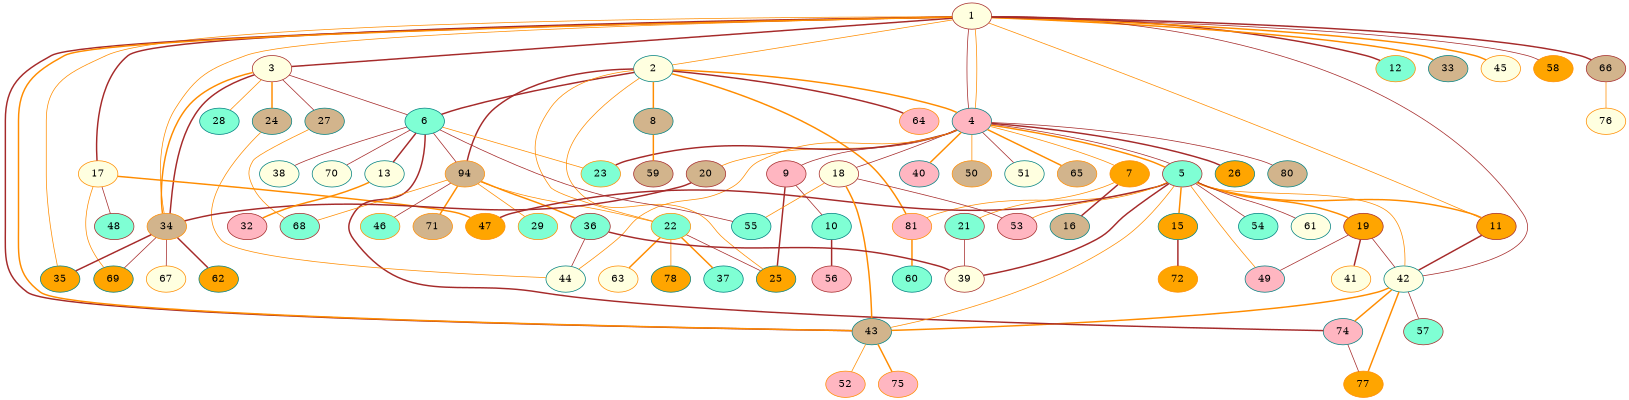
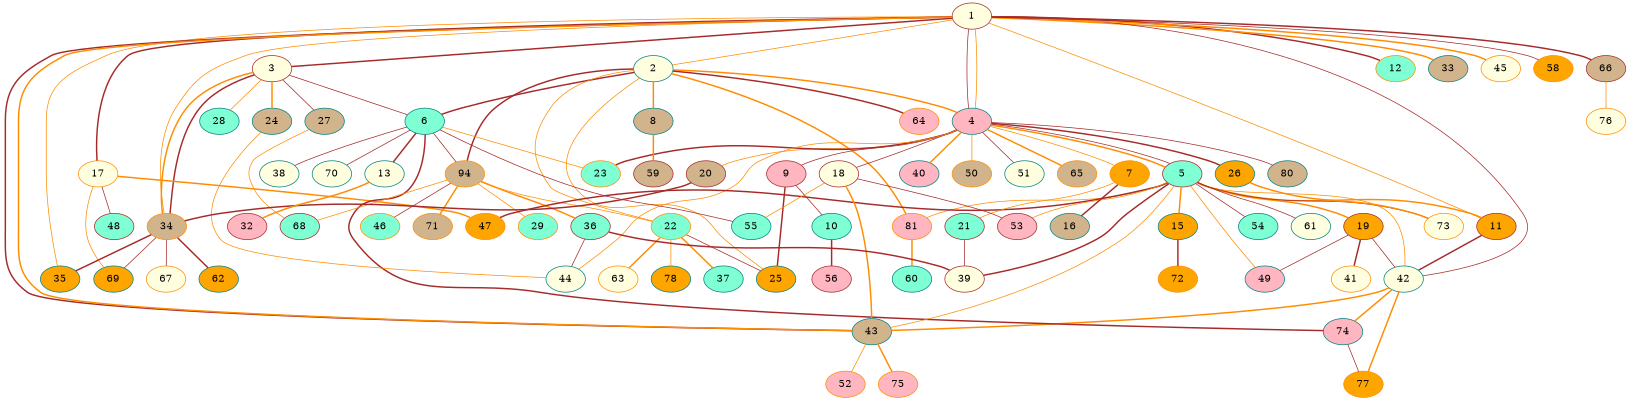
  graph {
    node [color=teal fillcolor=lightyellow style=filled]
    edge [color=darkorange style=solid]
    1 [color=brown]
    2
    3 [color=brown]
    4 [fillcolor=lightpink]
    11 [color=brown fillcolor=orange]
    12 [color=darkorange fillcolor=aquamarine]
    17 [color=darkorange]
    33 [fillcolor=tan]
    34 [color=darkorange fillcolor=tan]
    35 [fillcolor=orange]
    42
    43 [fillcolor=tan]
    45 [color=darkorange]
    58 [color=darkorange fillcolor=orange]
    66 [color=brown fillcolor=tan]
    6 [fillcolor=aquamarine]
    8 [fillcolor=tan]
    n18 [color=darkorange fillcolor=tan label=94]
    22 [color=darkorange fillcolor=aquamarine]
    25 [fillcolor=orange]
    n21 [color=darkorange fillcolor=lightpink label=81]
    64 [color=darkorange fillcolor=lightpink]
    24 [fillcolor=tan]
    27 [fillcolor=tan]
    28 [fillcolor=aquamarine]
    5 [color=brown fillcolor=aquamarine]
    7 [color=darkorange fillcolor=orange]
    9 [color=brown fillcolor=lightpink]
    18 [color=brown]
    20 [color=brown fillcolor=tan]
    23 [color=darkorange fillcolor=aquamarine]
    26 [fillcolor=orange]
    n33 [fillcolor=tan label=80]
    40 [fillcolor=lightpink]
    44
    50 [color=darkorange fillcolor=tan]
    51
    65 [color=darkorange fillcolor=tan]
    47 [color=darkorange fillcolor=orange]
    48 [color=brown fillcolor=aquamarine]
    69 [fillcolor=orange]
    62 [fillcolor=orange]
    67 [color=darkorange]
    74 [fillcolor=lightpink]
-   57 [color=brown fillcolor=aquamarine]
    77 [color=darkorange fillcolor=orange]
    52 [color=darkorange fillcolor=lightpink]
    75 [color=darkorange fillcolor=lightpink]
    76 [color=darkorange]
    13
    38
    55 [fillcolor=aquamarine]
    70
    59 [color=brown fillcolor=tan]
    29 [color=darkorange fillcolor=aquamarine]
    36 [color=brown fillcolor=aquamarine]
    46 [color=darkorange fillcolor=aquamarine]
    68 [color=brown fillcolor=aquamarine]
    71 [color=darkorange fillcolor=tan]
    37 [fillcolor=aquamarine]
    63 [color=darkorange]
    78 [fillcolor=orange]
    60 [fillcolor=aquamarine]
    15 [fillcolor=orange]
    19 [color=brown fillcolor=orange]
    39 [color=brown]
    49 [fillcolor=lightpink]
    53 [color=brown fillcolor=lightpink]
    54 [fillcolor=aquamarine]
    61
+   73 [color=darkorange]
    16 [fillcolor=tan]
    21 [color=brown fillcolor=aquamarine]
    10 [fillcolor=aquamarine]
    72 [color=darkorange fillcolor=orange]
    41 [color=darkorange]
    32 [color=brown fillcolor=lightpink]
    56 [color=brown fillcolor=lightpink]
    1 -- 2
    1 -- 3 [color=brown style=bold]
    1 -- 4 [color=brown]
    1 -- 4
    1 -- 11
    1 -- 12 [color=brown style=bold]
    1 -- 17 [color=brown style=bold]
    1 -- 33 [style=bold]
    1 -- 34
    1 -- 35
    1 -- 42 [color=brown]
    1 -- 43 [color=brown style=bold]
    1 -- 43 [style=bold]
    1 -- 45 [style=bold]
    1 -- 58 [color=brown]
    1 -- 66 [color=brown style=bold]
    2 -- 4 [style=bold]
    2 -- 6 [color=brown style=bold]
    2 -- 8 [style=bold]
    2 -- n18 [color=brown style=bold]
    2 -- 22
    2 -- 25
    2 -- n21 [style=bold]
    2 -- 64 [color=brown style=bold]
    3 -- 34 [style=bold]
    3 -- 34 [color=brown style=bold]
    3 -- 6 [color=brown]
    3 -- 24 [style=bold]
    3 -- 27 [color=brown]
    3 -- 28
    4 -- 5 [style=bold]
    4 -- 5 [color=brown]
    4 -- 7
    4 -- 9 [color=brown]
    4 -- 18 [color=brown]
    4 -- 20
    4 -- 23 [color=brown style=bold]
    4 -- 26 [color=brown style=bold]
    4 -- n33 [color=brown]
    4 -- 40 [style=bold]
    4 -- 44
    4 -- 50
    4 -- 51 [color=brown]
    4 -- 65 [style=bold]
    11 -- 42 [color=brown style=bold]
    17 -- 47 [style=bold]
    17 -- 48 [color=brown]
    17 -- 69
    34 -- 35 [color=brown style=bold]
    34 -- 69 [color=brown]
    34 -- 62 [color=brown style=bold]
    34 -- 67 [color=brown]
    42 -- 43 [style=bold]
    42 -- 74 [style=bold]
-   42 -- 57 [color=brown]
    42 -- 77 [style=bold]
    43 -- 52
    43 -- 75 [style=bold]
    66 -- 76
    6 -- n18 [color=brown]
    6 -- 23
    6 -- 74 [color=brown style=bold]
    6 -- 13 [color=brown style=bold]
    6 -- 38 [color=brown]
    6 -- 55 [color=brown]
    6 -- 70 [color=brown]
    8 -- 59 [style=bold]
    n18 -- 22
    n18 -- 29
    n18 -- 36 [style=bold]
    n18 -- 46 [color=brown]
    n18 -- 68
    n18 -- 71 [style=bold]
    22 -- 25 [color=brown]
    22 -- 37 [style=bold]
    22 -- 63 [style=bold]
    22 -- 78
    n21 -- 60 [style=bold]
    24 -- 44
    27 -- 68
    5 -- 11 [style=bold]
    5 -- 42
    5 -- 43
    5 -- n21
    5 -- 47 [color=brown style=bold]
    5 -- 15 [style=bold]
    5 -- 19 [style=bold]
    5 -- 39 [color=brown style=bold]
    5 -- 49
    5 -- 53
    5 -- 54 [color=brown]
    5 -- 61 [color=brown]
+   5 -- 73 [color=brown]
    7 -- 16 [color=brown style=bold]
    7 -- 21
    9 -- 25 [color=brown style=bold]
    9 -- 10 [color=brown]
    18 -- 43 [style=bold]
    18 -- 55
    18 -- 53 [color=brown]
    20 -- 34 [color=brown style=bold]
+   26 -- 73 [style=bold]
    74 -- 77 [color=brown]
    13 -- 32 [style=bold]
    36 -- 44 [color=brown]
    36 -- 39 [color=brown style=bold]
    15 -- 72 [color=brown style=bold]
    19 -- 42 [color=brown]
    19 -- 49 [color=brown]
    19 -- 41 [color=brown style=bold]
    21 -- 39 [color=brown]
    10 -- 56 [color=brown style=bold]
  }
